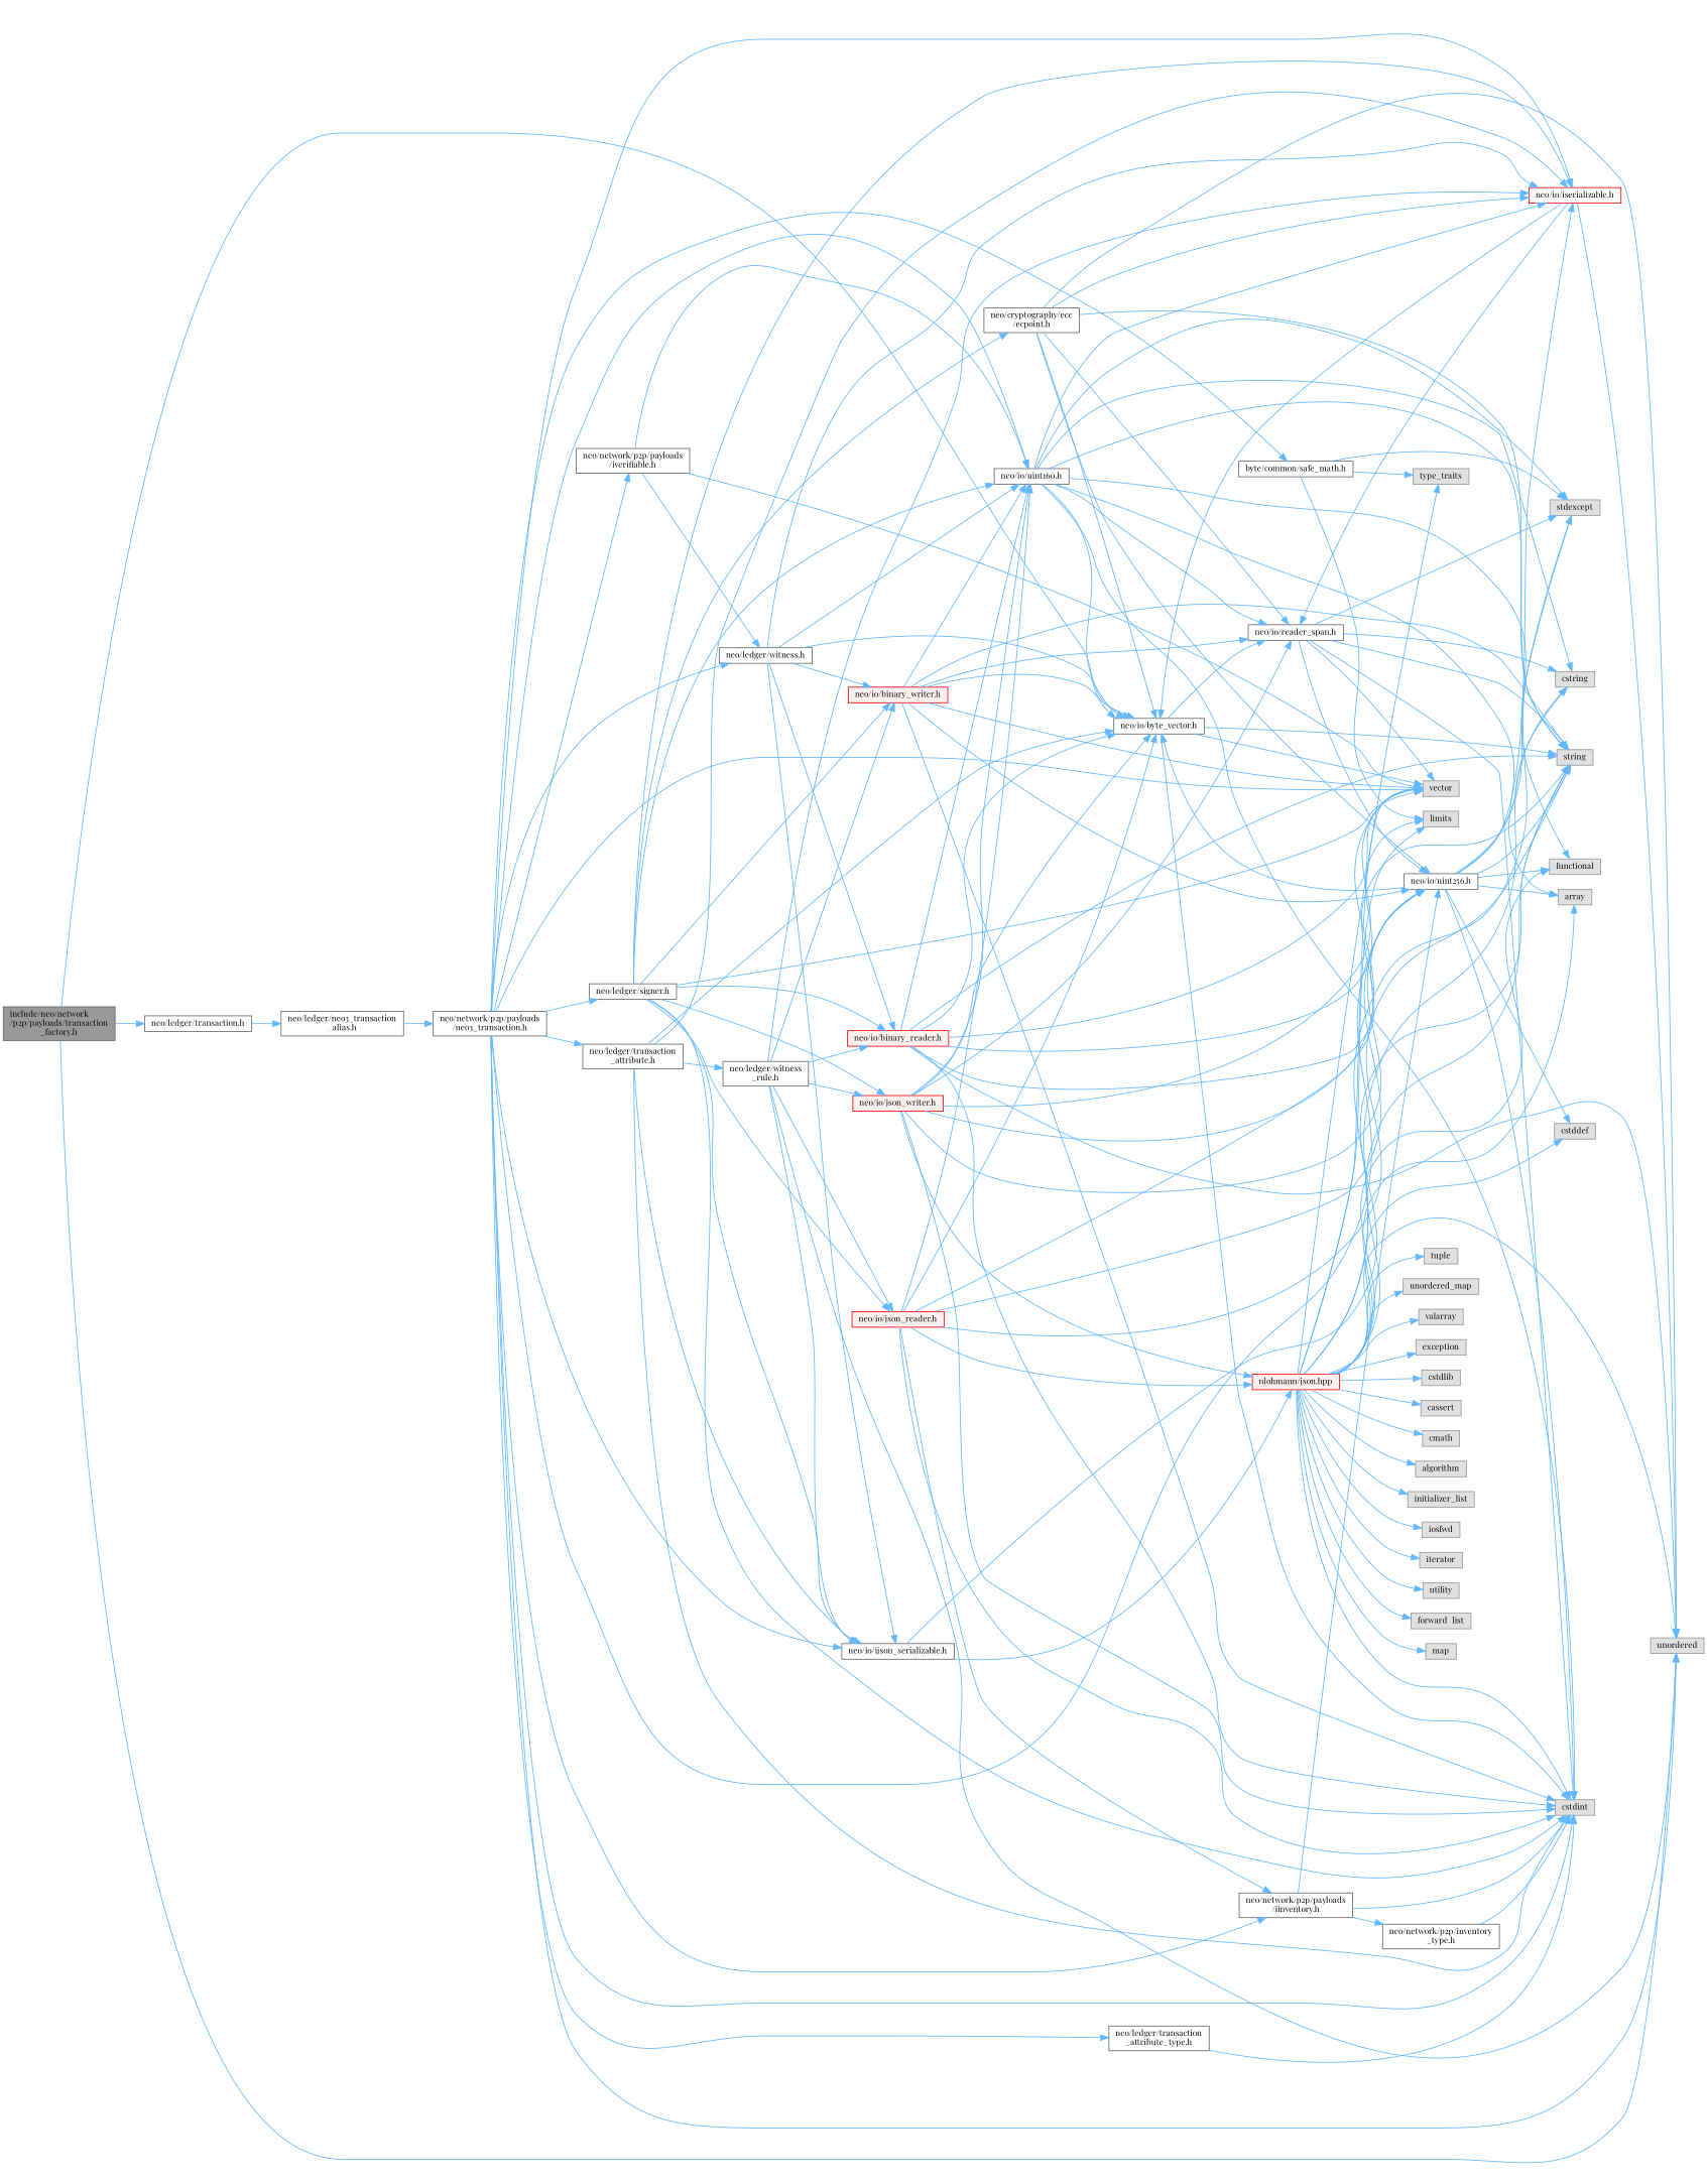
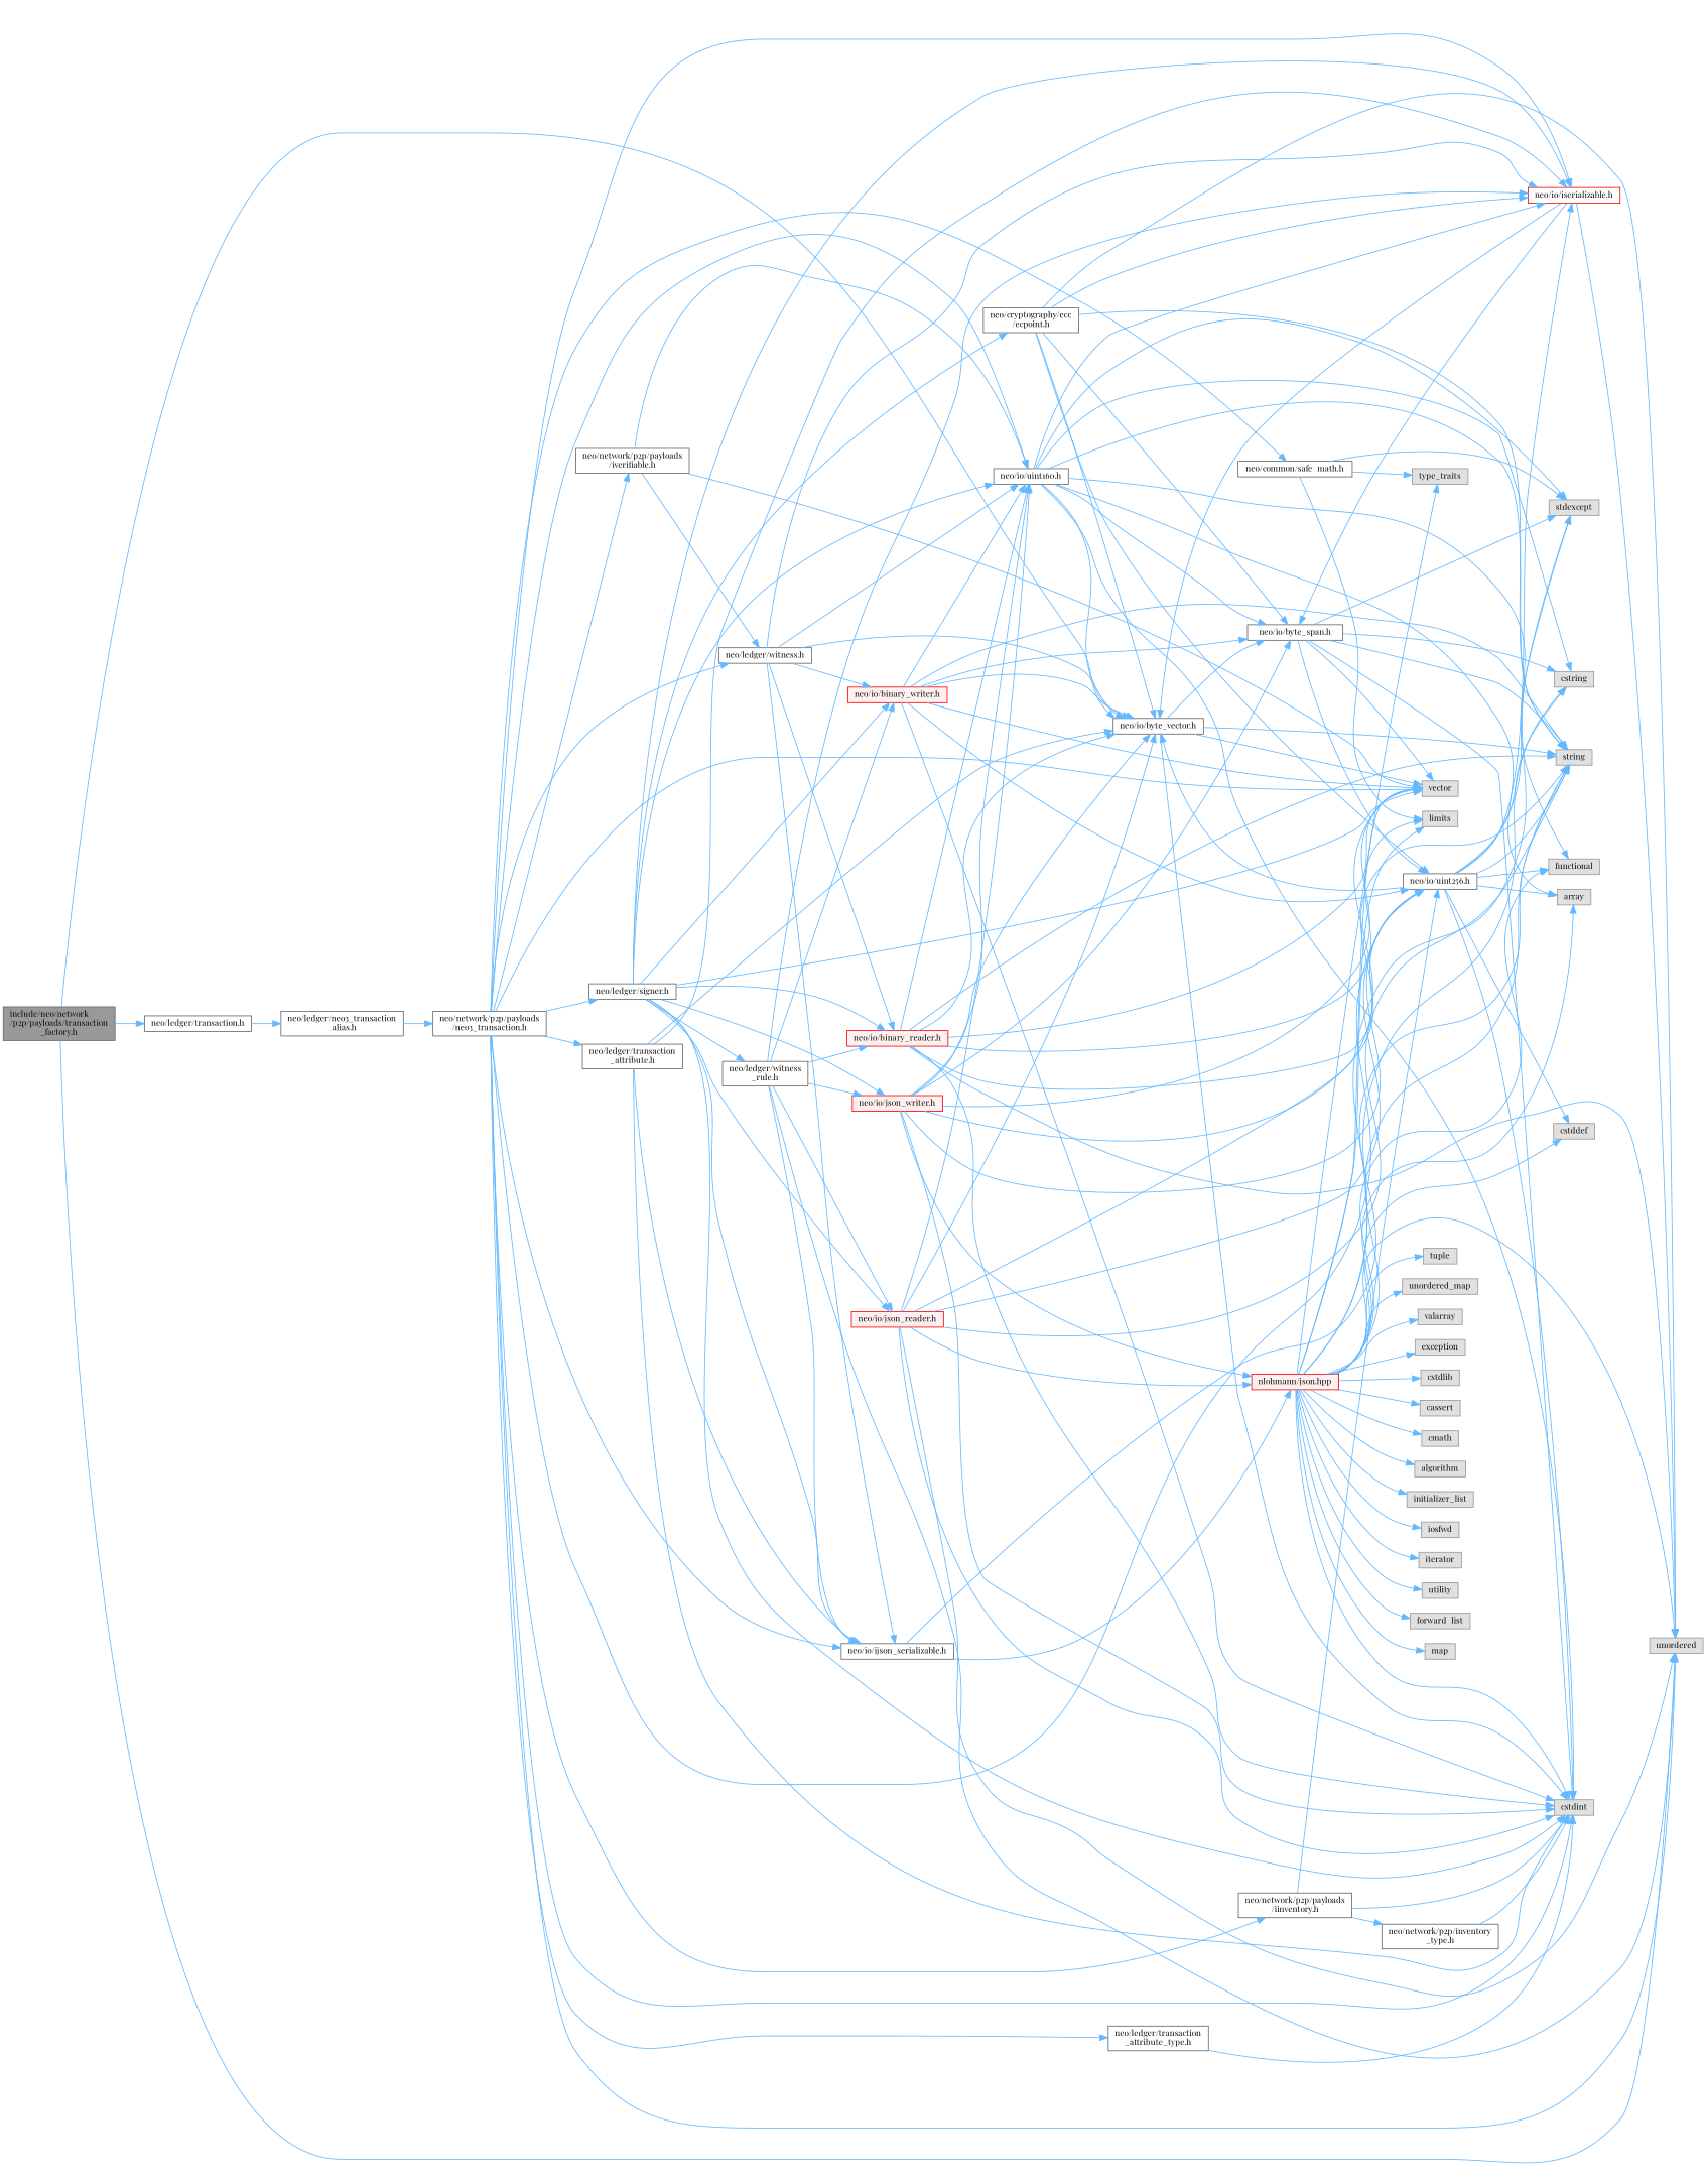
  digraph {
    fontname="Playfair Display"
    rankdir=LR
    node [color=grey60 fillcolor="#E0E0E0" fontname="Playfair Display" fontsize=10 shape=box style=filled]
    edge [color=steelblue1 fontname="Playfair Display" fontsize=10 labelfontname=Helvetica labelfontsize=10 style=solid]
    n1 [color=gray40 fillcolor=grey60 fontcolor=black height=0.2 label="include/neo/network\l/p2p/payloads/transaction\l_factory.h" width=0.4]
    n2 [color=grey40 fillcolor=white height=0.2 label="neo/io/byte_vector.h" width=0.4]
    n3 [color=grey40 fillcolor=white height=0.2 label="neo/ledger/transaction.h" width=0.4]
    n4 [height=0.2 label=unordered width=0.4]
-   n5 [color=grey40 fillcolor=white height=0.2 label="neo/io/reader_span.h" width=0.4]
+   n5 [color=grey40 fillcolor=white height=0.2 label="neo/io/byte_span.h" width=0.4]
    n6 [height=0.2 label=cstdint width=0.4]
    n7 [height=0.2 label=string width=0.4]
    n8 [height=0.2 label=vector width=0.4]
    n9 [color=grey40 fillcolor=white height=0.2 label="neo/ledger/neo3_transaction\l_alias.h" width=0.4]
    n10 [height=0.2 label=cstring width=0.4]
    n11 [height=0.2 label=stdexcept width=0.4]
    n12 [color=grey40 fillcolor=white height=0.2 label="neo/io/uint256.h" width=0.4]
    n13 [color=grey40 fillcolor=white height=0.2 label="neo/network/p2p/payloads\l/neo3_transaction.h" width=0.4]
-   n14 [color=grey40 fillcolor=white height=0.2 label="byte/common/safe_math.h" width=0.4]
+   n14 [color=grey40 fillcolor=white height=0.2 label="neo/common/safe_math.h" width=0.4]
    n15 [color=grey40 fillcolor=white height=0.2 label="neo/io/ijson_serializable.h" width=0.4]
    n16 [color=red fillcolor=white height=0.2 label="neo/io/iserializable.h" width=0.4]
    n17 [color=grey40 fillcolor=white height=0.2 label="neo/io/uint160.h" width=0.4]
    n18 [color=grey40 fillcolor=white height=0.2 label="neo/ledger/signer.h" width=0.4]
    n19 [color=grey40 fillcolor=white height=0.2 label="neo/ledger/transaction\l_attribute.h" width=0.4]
    n20 [color=grey40 fillcolor=white height=0.2 label="neo/ledger/transaction\l_attribute_type.h" width=0.4]
    n21 [color=grey40 fillcolor=white height=0.2 label="neo/ledger/witness.h" width=0.4]
    n22 [color=grey40 fillcolor=white height=0.2 label="neo/network/p2p/payloads\l/iinventory.h" width=0.4]
    n23 [color=grey40 fillcolor=white height=0.2 label="neo/network/p2p/payloads\l/iverifiable.h" width=0.4]
    n24 [height=0.2 label=limits width=0.4]
    n25 [height=0.2 label=type_traits width=0.4]
    n26 [color=red fillcolor="#FFF0F0" height=0.2 label="nlohmann/json.hpp" width=0.4]
    n27 [height=0.2 label=functional width=0.4]
    n28 [height=0.2 label=array width=0.4]
    n29 [height=0.2 label=cstddef width=0.4]
    n30 [color=grey40 fillcolor=white height=0.2 label="neo/cryptography/ecc\l/ecpoint.h" width=0.4]
    n31 [color=red fillcolor="#FFF0F0" height=0.2 label="neo/io/binary_reader.h" width=0.4]
    n32 [color=red fillcolor="#FFF0F0" height=0.2 label="neo/io/binary_writer.h" width=0.4]
    n33 [color=red fillcolor="#FFF0F0" height=0.2 label="neo/io/json_reader.h" width=0.4]
    n34 [color=red fillcolor="#FFF0F0" height=0.2 label="neo/io/json_writer.h" width=0.4]
    n35 [color=grey40 fillcolor=white height=0.2 label="neo/ledger/witness\l_rule.h" width=0.4]
    n36 [color=grey40 fillcolor=white height=0.2 label="neo/network/p2p/inventory\l_type.h" width=0.4]
    n37 [height=0.2 label=algorithm width=0.4]
    n38 [height=0.2 label=initializer_list width=0.4]
    n39 [height=0.2 label=iosfwd width=0.4]
    n40 [height=0.2 label=iterator width=0.4]
    n41 [height=0.2 label=utility width=0.4]
    n42 [height=0.2 label=forward_list width=0.4]
    n43 [height=0.2 label=map width=0.4]
    n44 [height=0.2 label=tuple width=0.4]
    n45 [height=0.2 label=unordered_map width=0.4]
    n46 [height=0.2 label=valarray width=0.4]
    n47 [height=0.2 label=exception width=0.4]
    n48 [height=0.2 label=cstdlib width=0.4]
    n49 [height=0.2 label=cassert width=0.4]
    n50 [height=0.2 label=cmath width=0.4]
    n1 -> n2
    n1 -> n3
    n1 -> n4
    n2 -> n5
    n2 -> n6
    n2 -> n7
    n2 -> n8
    n3 -> n9
    n5 -> n6
    n5 -> n7
    n5 -> n8
    n5 -> n10
    n5 -> n11
    n5 -> n12
    n9 -> n13
    n12 -> n2
    n12 -> n6
    n12 -> n7
    n12 -> n10
    n12 -> n11
    n12 -> n16
    n12 -> n27
    n12 -> n28
    n12 -> n29
    n13 -> n4
    n13 -> n6
    n13 -> n8
    n13 -> n12
    n13 -> n14
    n13 -> n15
    n13 -> n16
    n13 -> n17
    n13 -> n18
    n13 -> n19
    n13 -> n20
    n13 -> n21
    n13 -> n22
    n13 -> n23
    n14 -> n11
    n14 -> n24
    n14 -> n25
    n15 -> n7
    n15 -> n26
    n16 -> n2
    n16 -> n4
    n16 -> n5
    n17 -> n2
    n17 -> n5
    n17 -> n6
    n17 -> n7
    n17 -> n10
    n17 -> n11
    n17 -> n16
    n17 -> n27
    n17 -> n28
    n18 -> n6
    n18 -> n8
    n18 -> n15
    n18 -> n16
    n18 -> n17
    n18 -> n30
    n18 -> n31
    n18 -> n32
    n18 -> n33
    n18 -> n34
-   n19 -> n35
+   n18 -> n35
    n19 -> n2
    n19 -> n6
    n19 -> n15
    n19 -> n16
    n20 -> n6
    n21 -> n2
    n21 -> n15
    n21 -> n16
    n21 -> n17
    n21 -> n31
    n21 -> n32
    n22 -> n6
    n22 -> n12
    n22 -> n36
    n23 -> n8
    n23 -> n17
    n23 -> n21
    n26 -> n4
    n26 -> n6
    n26 -> n7
    n26 -> n8
    n26 -> n10
    n26 -> n11
    n26 -> n24
    n26 -> n25
    n26 -> n27
    n26 -> n28
    n26 -> n29
    n26 -> n37
    n26 -> n38
    n26 -> n39
    n26 -> n40
    n26 -> n41
    n26 -> n42
    n26 -> n43
    n26 -> n44
    n26 -> n45
    n26 -> n46
    n26 -> n47
    n26 -> n48
    n26 -> n49
    n26 -> n50
    n30 -> n2
    n30 -> n4
    n30 -> n5
    n30 -> n7
    n30 -> n12
    n30 -> n16
    n31 -> n2
    n31 -> n4
    n31 -> n6
    n31 -> n7
    n31 -> n8
    n31 -> n12
    n31 -> n17
    n31 -> n24
    n32 -> n2
    n32 -> n5
    n32 -> n6
    n32 -> n7
    n32 -> n8
    n32 -> n12
    n32 -> n17
    n33 -> n2
-   n33 -> n22
+   n33 -> n4
    n33 -> n6
    n33 -> n7
    n33 -> n8
    n33 -> n12
    n33 -> n17
    n33 -> n26
    n34 -> n2
    n34 -> n5
    n34 -> n6
    n34 -> n7
    n34 -> n8
    n34 -> n12
    n34 -> n17
    n34 -> n26
    n35 -> n4
    n35 -> n15
    n35 -> n16
    n35 -> n31
    n35 -> n32
    n35 -> n33
    n35 -> n34
    n36 -> n6
  }
